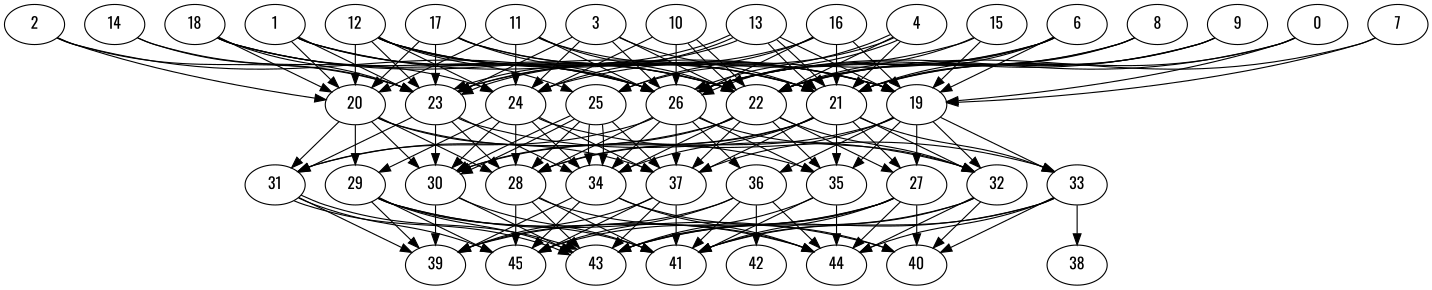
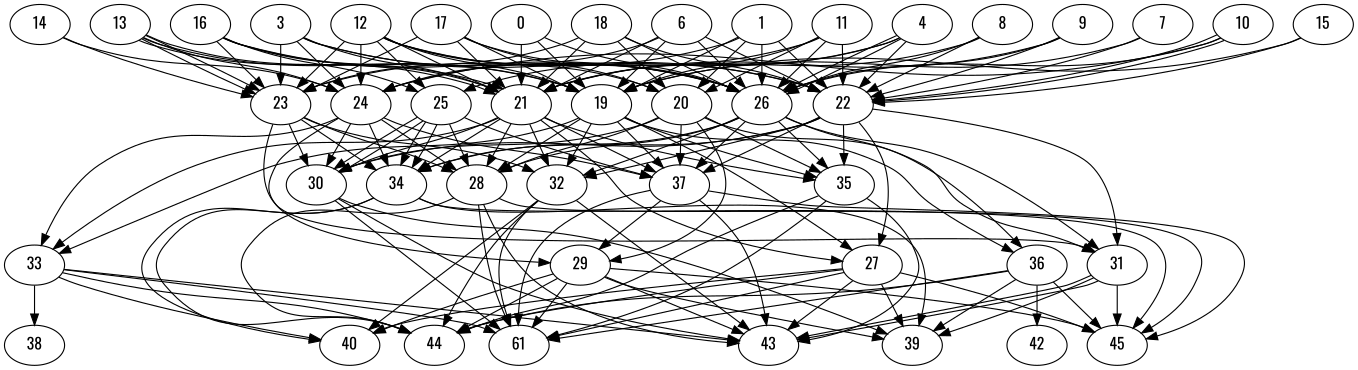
  digraph {
    fontname=Oswald
    node [alpha=0.08 fontname=Oswald]
    edge [fontname=Oswald]
    1 [alpha=0.06 expect_size=46312448]
    19 [alpha=0.03 expect_size=30044160]
    20 [expect_size=16590848]
    22 [alpha=0.14 expect_size=13312000]
    23 [alpha=0.10 expect_size=13118464]
    26 [alpha=0.02 expect_size=35470336]
    27 [alpha=0.16 expect_size=35936256]
    28 [expect_size=18159616]
    32 [alpha=0.14 expect_size=19102720]
    33 [alpha=0.05 expect_size=52334592]
    35 [alpha=0.03 expect_size=48750592]
    36 [alpha=0.10 expect_size=19864576]
    37 [alpha=0.05 expect_size=25521152]
    29 [alpha=0.09 expect_size=19170304]
    30 [alpha=0.17 expect_size=25244672]
    31 [alpha=0.16 expect_size=42988544]
    34 [alpha=0.18 expect_size=28452864]
    39 [alpha=0.07 expect_size=34147328]
    40 [expect_size=8838144]
-   41 [alpha=0.14 expect_size=48302080]
+   41 [alpha=0.14 expect_size=48302080 label=61]
    43 [alpha=0.17 expect_size=25384960]
    44 [alpha=0.09 expect_size=36737024]
    45 [alpha=0.19 expect_size=31213568]
    38 [alpha=0.11 expect_size=15686656]
    42 [alpha=0.04 expect_size=39605248]
-   2 [alpha=0.15 expect_size=9618432]
    3 [alpha=0.09 expect_size=32570368]
    21 [alpha=0.10 expect_size=17647616]
    24 [alpha=0.09 expect_size=51420160]
    4 [alpha=0.11 expect_size=12162048]
    25 [expect_size=45798400]
    n32 [expect_size=6250496 label=0]
    6 [alpha=0.07 expect_size=41783296]
    7 [alpha=0.03 expect_size=49579008]
    8 [alpha=0.20 expect_size=49030144]
    9 [alpha=0.14 expect_size=27549696]
    10 [alpha=0.00 expect_size=19411968]
    11 [alpha=0.18 expect_size=33866752]
    12 [alpha=0.20 expect_size=47879168]
    13 [alpha=0.16 expect_size=36338688]
    14 [alpha=0.18 expect_size=9979904]
    15 [alpha=0.16 expect_size=35862528]
    16 [alpha=0.00 expect_size=7697408]
    17 [alpha=0.12 expect_size=24091648]
    18 [alpha=0.00 expect_size=30702592]
    1 -> 19
    1 -> 20
    1 -> 22
    1 -> 23
    1 -> 26
    19 -> 27
    19 -> 28
    19 -> 32
    19 -> 33
    19 -> 35
    19 -> 36
    19 -> 37
    20 -> 28
    20 -> 35
    20 -> 37
    20 -> 29
    20 -> 30
    20 -> 31
    22 -> 27
    22 -> 32
    22 -> 35
    22 -> 37
    22 -> 30
    22 -> 31
    22 -> 34
    23 -> 28
    23 -> 32
    23 -> 30
    23 -> 31
    23 -> 34
    26 -> 28
    26 -> 32
    26 -> 35
    26 -> 36
    26 -> 37
    26 -> 31
    26 -> 34
    27 -> 39
    27 -> 40
    27 -> 41
    27 -> 43
    27 -> 44
    27 -> 45
    28 -> 41
    28 -> 43
    28 -> 44
    28 -> 45
    32 -> 40
    32 -> 41
    32 -> 43
    32 -> 44
    33 -> 40
    33 -> 41
    33 -> 43
    33 -> 44
    33 -> 38
    35 -> 41
    35 -> 43
    35 -> 44
    36 -> 39
    36 -> 41
    36 -> 44
    36 -> 45
    36 -> 42
-   37 -> 39
+   37 -> 29
    37 -> 41
    37 -> 43
    37 -> 45
    29 -> 39
    29 -> 40
    29 -> 41
    29 -> 43
    29 -> 44
    29 -> 45
    30 -> 39
    30 -> 41
    30 -> 43
    31 -> 39
    31 -> 43
    31 -> 43
    31 -> 45
    34 -> 39
    34 -> 40
    34 -> 44
    34 -> 45
-   2 -> 20
-   2 -> 23
-   2 -> 26
    3 -> 22
    3 -> 23
    3 -> 26
    3 -> 21
    3 -> 24
    21 -> 27
    21 -> 28
    21 -> 32
    21 -> 33
    21 -> 35
    21 -> 37
    21 -> 30
    21 -> 34
    24 -> 28
    24 -> 33
    24 -> 37
    24 -> 29
    24 -> 30
    24 -> 34
    4 -> 22
    4 -> 26
    4 -> 26
    4 -> 21
    4 -> 25
    25 -> 28
    25 -> 37
    25 -> 30
    25 -> 30
    25 -> 34
    25 -> 34
    n32 -> 19
    n32 -> 26
    n32 -> 21
    6 -> 19
    6 -> 22
    6 -> 26
    6 -> 21
    6 -> 24
    7 -> 19
    7 -> 22
    8 -> 22
    8 -> 26
    8 -> 21
    9 -> 22
    9 -> 26
    9 -> 21
    10 -> 22
    10 -> 22
    10 -> 26
    10 -> 24
    11 -> 19
    11 -> 20
    11 -> 22
    11 -> 26
    11 -> 24
    12 -> 19
    12 -> 20
    12 -> 22
    12 -> 23
    12 -> 26
    12 -> 21
    12 -> 24
    12 -> 25
    13 -> 19
    13 -> 23
    13 -> 23
    13 -> 21
    13 -> 21
    13 -> 24
    14 -> 23
    14 -> 24
    15 -> 19
    15 -> 22
-   15 -> 23
    16 -> 19
    16 -> 23
    16 -> 26
    16 -> 21
    16 -> 25
    17 -> 19
    17 -> 20
    17 -> 23
    17 -> 26
    17 -> 21
    18 -> 20
    18 -> 22
    18 -> 23
    18 -> 26
    18 -> 21
  }
